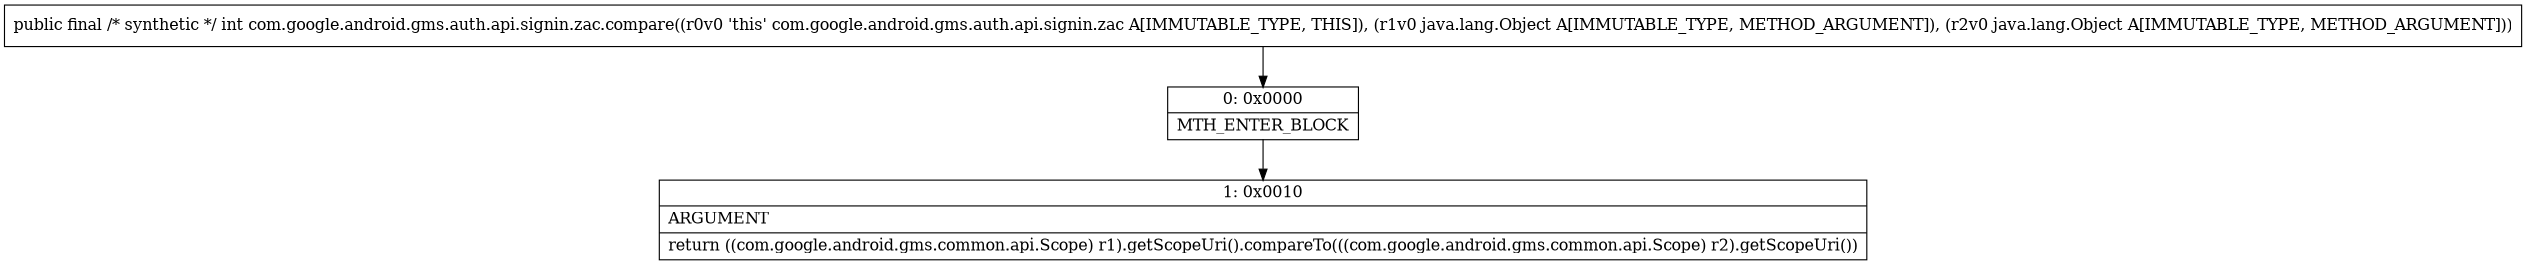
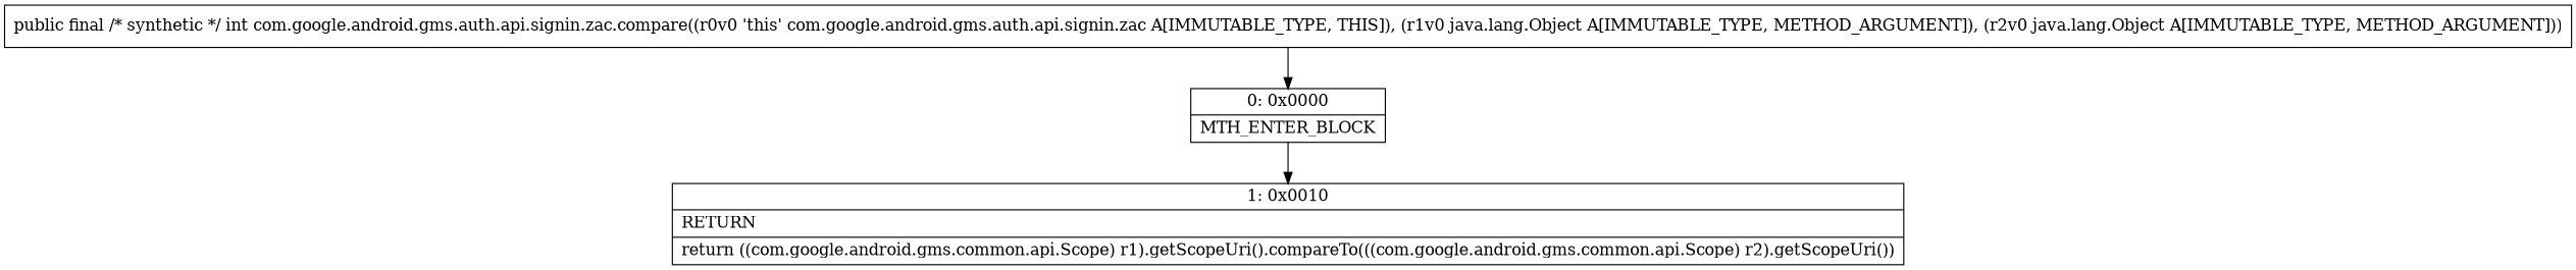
  digraph {
    node [shape=record]
    n1 [label="{0\:\ 0x0000|MTH_ENTER_BLOCK\l}"]
-   n2 [label="{1\:\ 0x0010|ARGUMENT\l|return ((com.google.android.gms.common.api.Scope) r1).getScopeUri().compareTo(((com.google.android.gms.common.api.Scope) r2).getScopeUri())\l}"]
+   n2 [label="{1\:\ 0x0010|RETURN\l|return ((com.google.android.gms.common.api.Scope) r1).getScopeUri().compareTo(((com.google.android.gms.common.api.Scope) r2).getScopeUri())\l}"]
    n3 [label="{public final \/* synthetic *\/ int com.google.android.gms.auth.api.signin.zac.compare((r0v0 'this' com.google.android.gms.auth.api.signin.zac A[IMMUTABLE_TYPE, THIS]), (r1v0 java.lang.Object A[IMMUTABLE_TYPE, METHOD_ARGUMENT]), (r2v0 java.lang.Object A[IMMUTABLE_TYPE, METHOD_ARGUMENT])) }"]
    n1 -> n2
    n3 -> n1
  }
